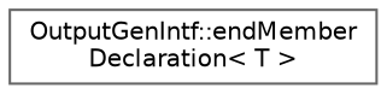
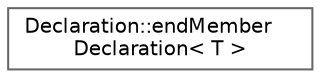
  digraph {
    rankdir=LR
-   n1 [color=grey40 fillcolor=white fontname=Helvetica fontsize=10 height=0.2 label="OutputGenIntf::endMember\lDeclaration\< T \>" shape=box style=filled width=0.4]
+   n1 [color=grey40 fillcolor=white fontname=Helvetica fontsize=10 height=0.2 label="Declaration::endMember\lDeclaration\< T \>" shape=box style=filled width=0.4]
  }
